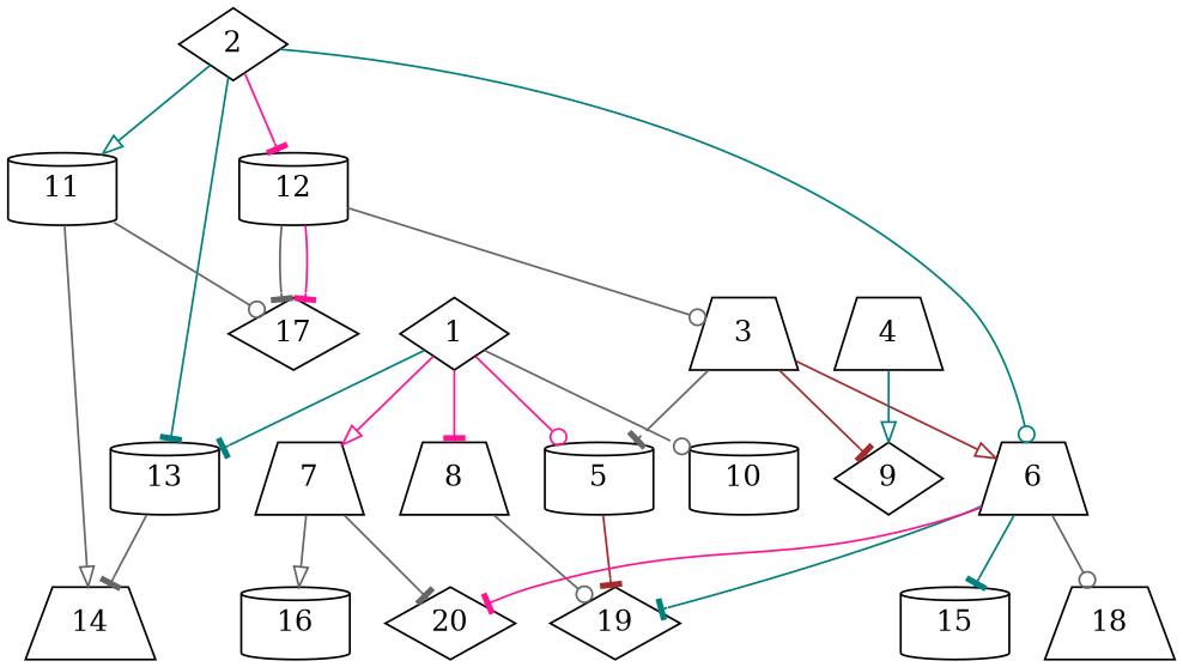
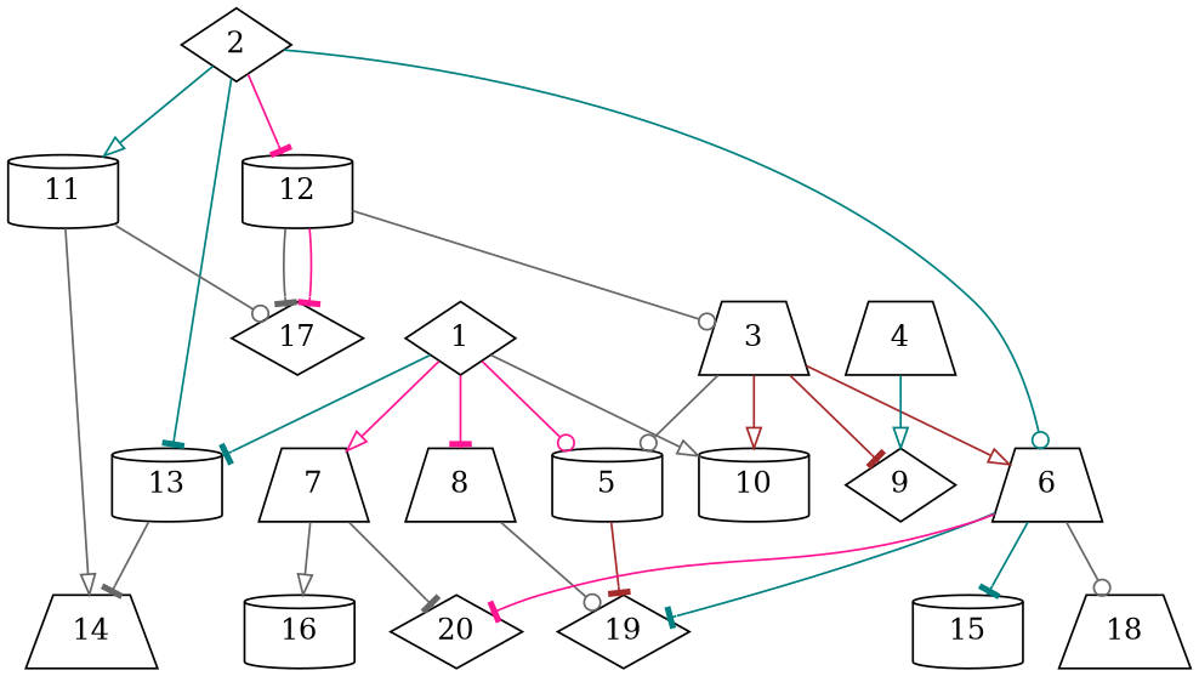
  digraph {
    node [alpha=0.00 shape=cylinder]
    edge [arrowhead=tee color=gray40]
    1 [expect_size=46747648 shape=diamond]
    5 [alpha=0.17 expect_size=27074560]
    7 [alpha=0.01 expect_size=46646272 shape=trapezium]
    8 [alpha=0.20 expect_size=19420160 shape=trapezium]
    10 [alpha=0.12 expect_size=26017792]
    13 [alpha=0.19 expect_size=23134208]
    19 [alpha=0.11 expect_size=17937408 shape=diamond]
    20 [alpha=0.14 expect_size=13020160 shape=diamond]
    16 [alpha=0.02 expect_size=33073152]
    14 [alpha=0.15 expect_size=50544640 shape=trapezium]
    2 [alpha=0.05 expect_size=22882304 shape=diamond]
    6 [alpha=0.13 expect_size=14930944 shape=trapezium]
    11 [alpha=0.18 expect_size=11629568]
    12 [expect_size=11927552]
    15 [alpha=0.14 expect_size=40531968]
    18 [alpha=0.09 expect_size=17985536 shape=trapezium]
    17 [alpha=0.10 expect_size=16535552 shape=diamond]
    3 [alpha=0.12 expect_size=37549056 shape=trapezium]
    9 [alpha=0.18 expect_size=20787200 shape=diamond]
    4 [alpha=0.16 expect_size=12836864 shape=trapezium]
    1 -> 5 [arrowhead=odot color=deeppink]
    1 -> 7 [arrowhead=onormal color=deeppink]
    1 -> 8 [color=deeppink]
-   1 -> 10 [arrowhead=odot]
+   1 -> 10 [arrowhead=onormal]
    1 -> 13 [color=teal]
    5 -> 19 [color=brown]
    7 -> 20
    7 -> 16 [arrowhead=onormal]
    8 -> 19 [arrowhead=odot]
    13 -> 14
    2 -> 13 [color=teal]
    2 -> 6 [arrowhead=odot color=teal]
    2 -> 11 [arrowhead=onormal color=teal]
    2 -> 12 [color=deeppink]
    6 -> 19 [color=teal]
    6 -> 20 [color=deeppink]
    6 -> 15 [color=teal]
    6 -> 18 [arrowhead=odot]
    11 -> 14 [arrowhead=onormal]
    11 -> 17 [arrowhead=odot]
    12 -> 17
    12 -> 17 [color=deeppink]
    12 -> 3 [arrowhead=odot]
-   3 -> 5
+   3 -> 5 [arrowhead=odot]
+   3 -> 10 [arrowhead=onormal color=brown]
    3 -> 6 [arrowhead=onormal color=brown]
    3 -> 9 [color=brown]
    4 -> 9 [arrowhead=onormal color=teal]
  }
